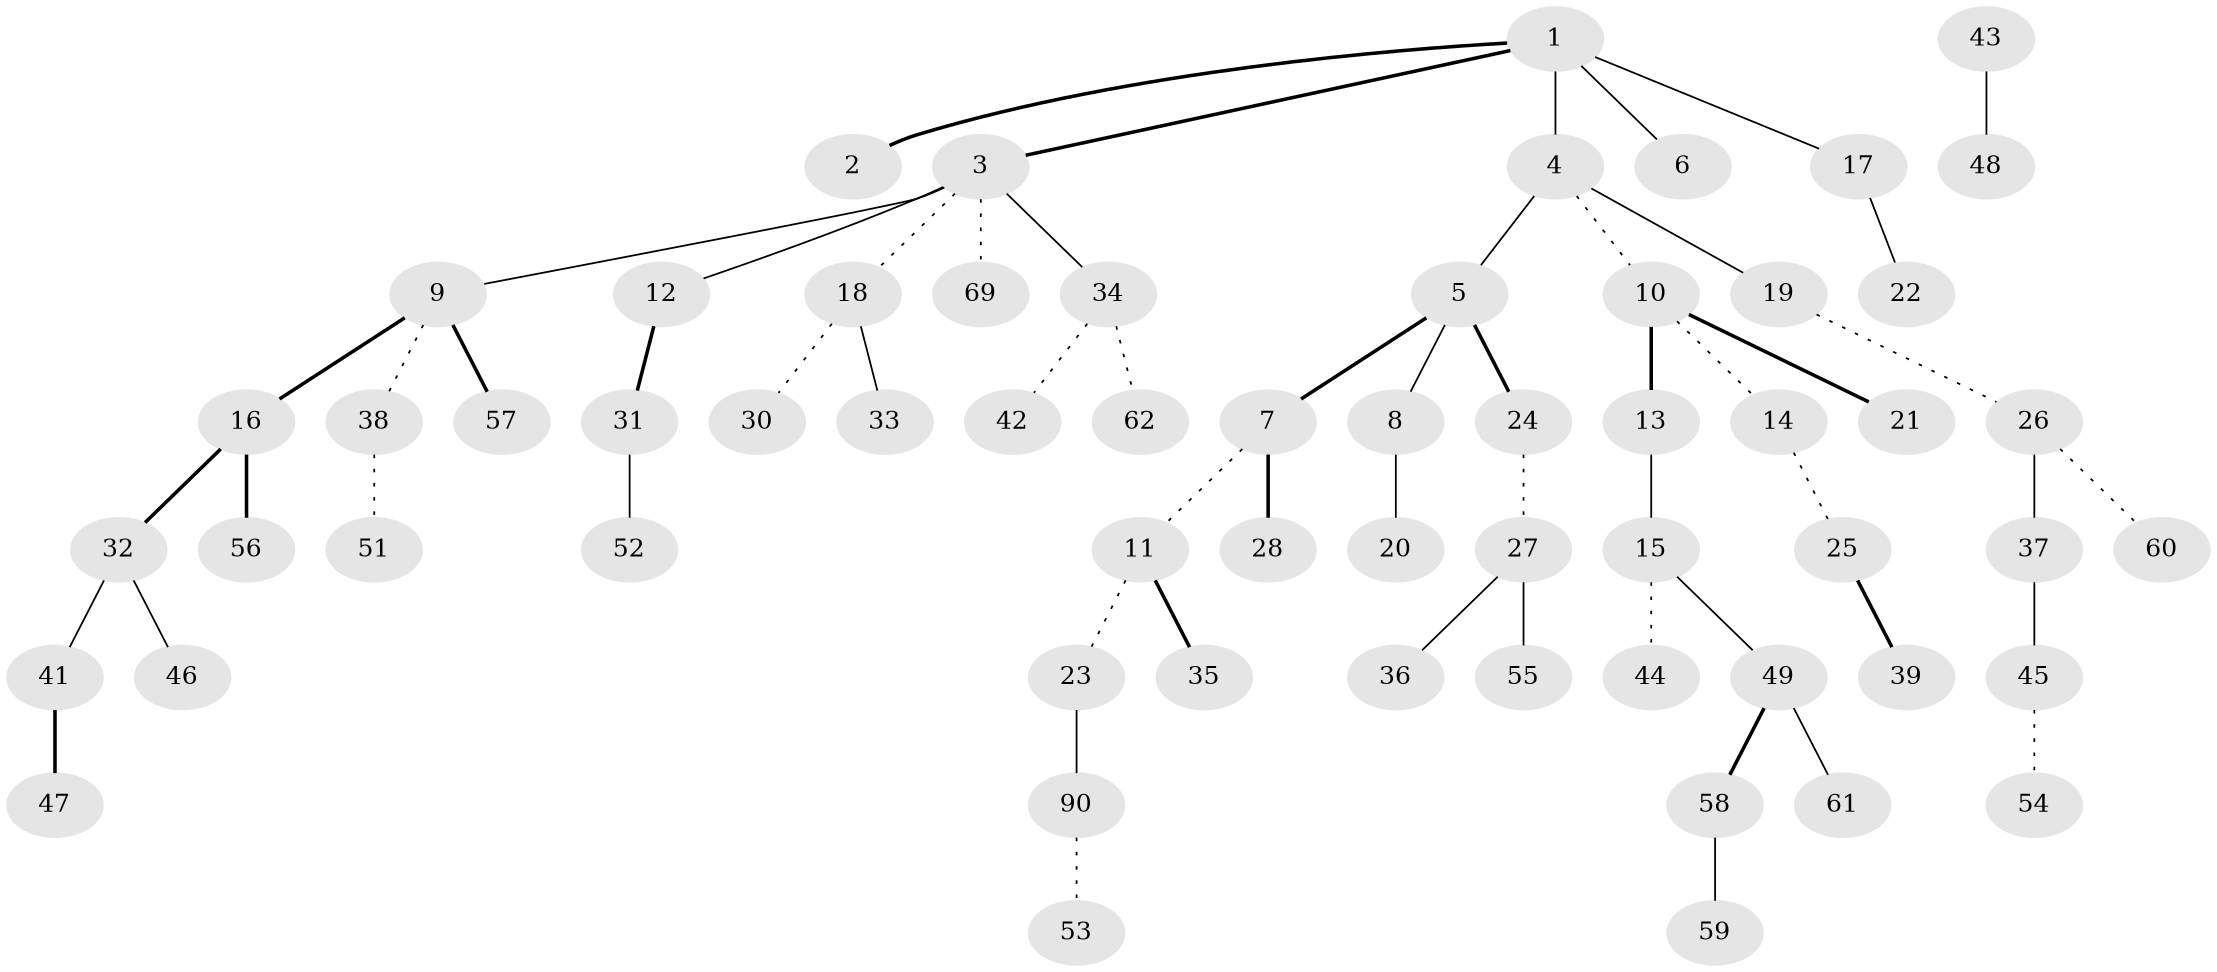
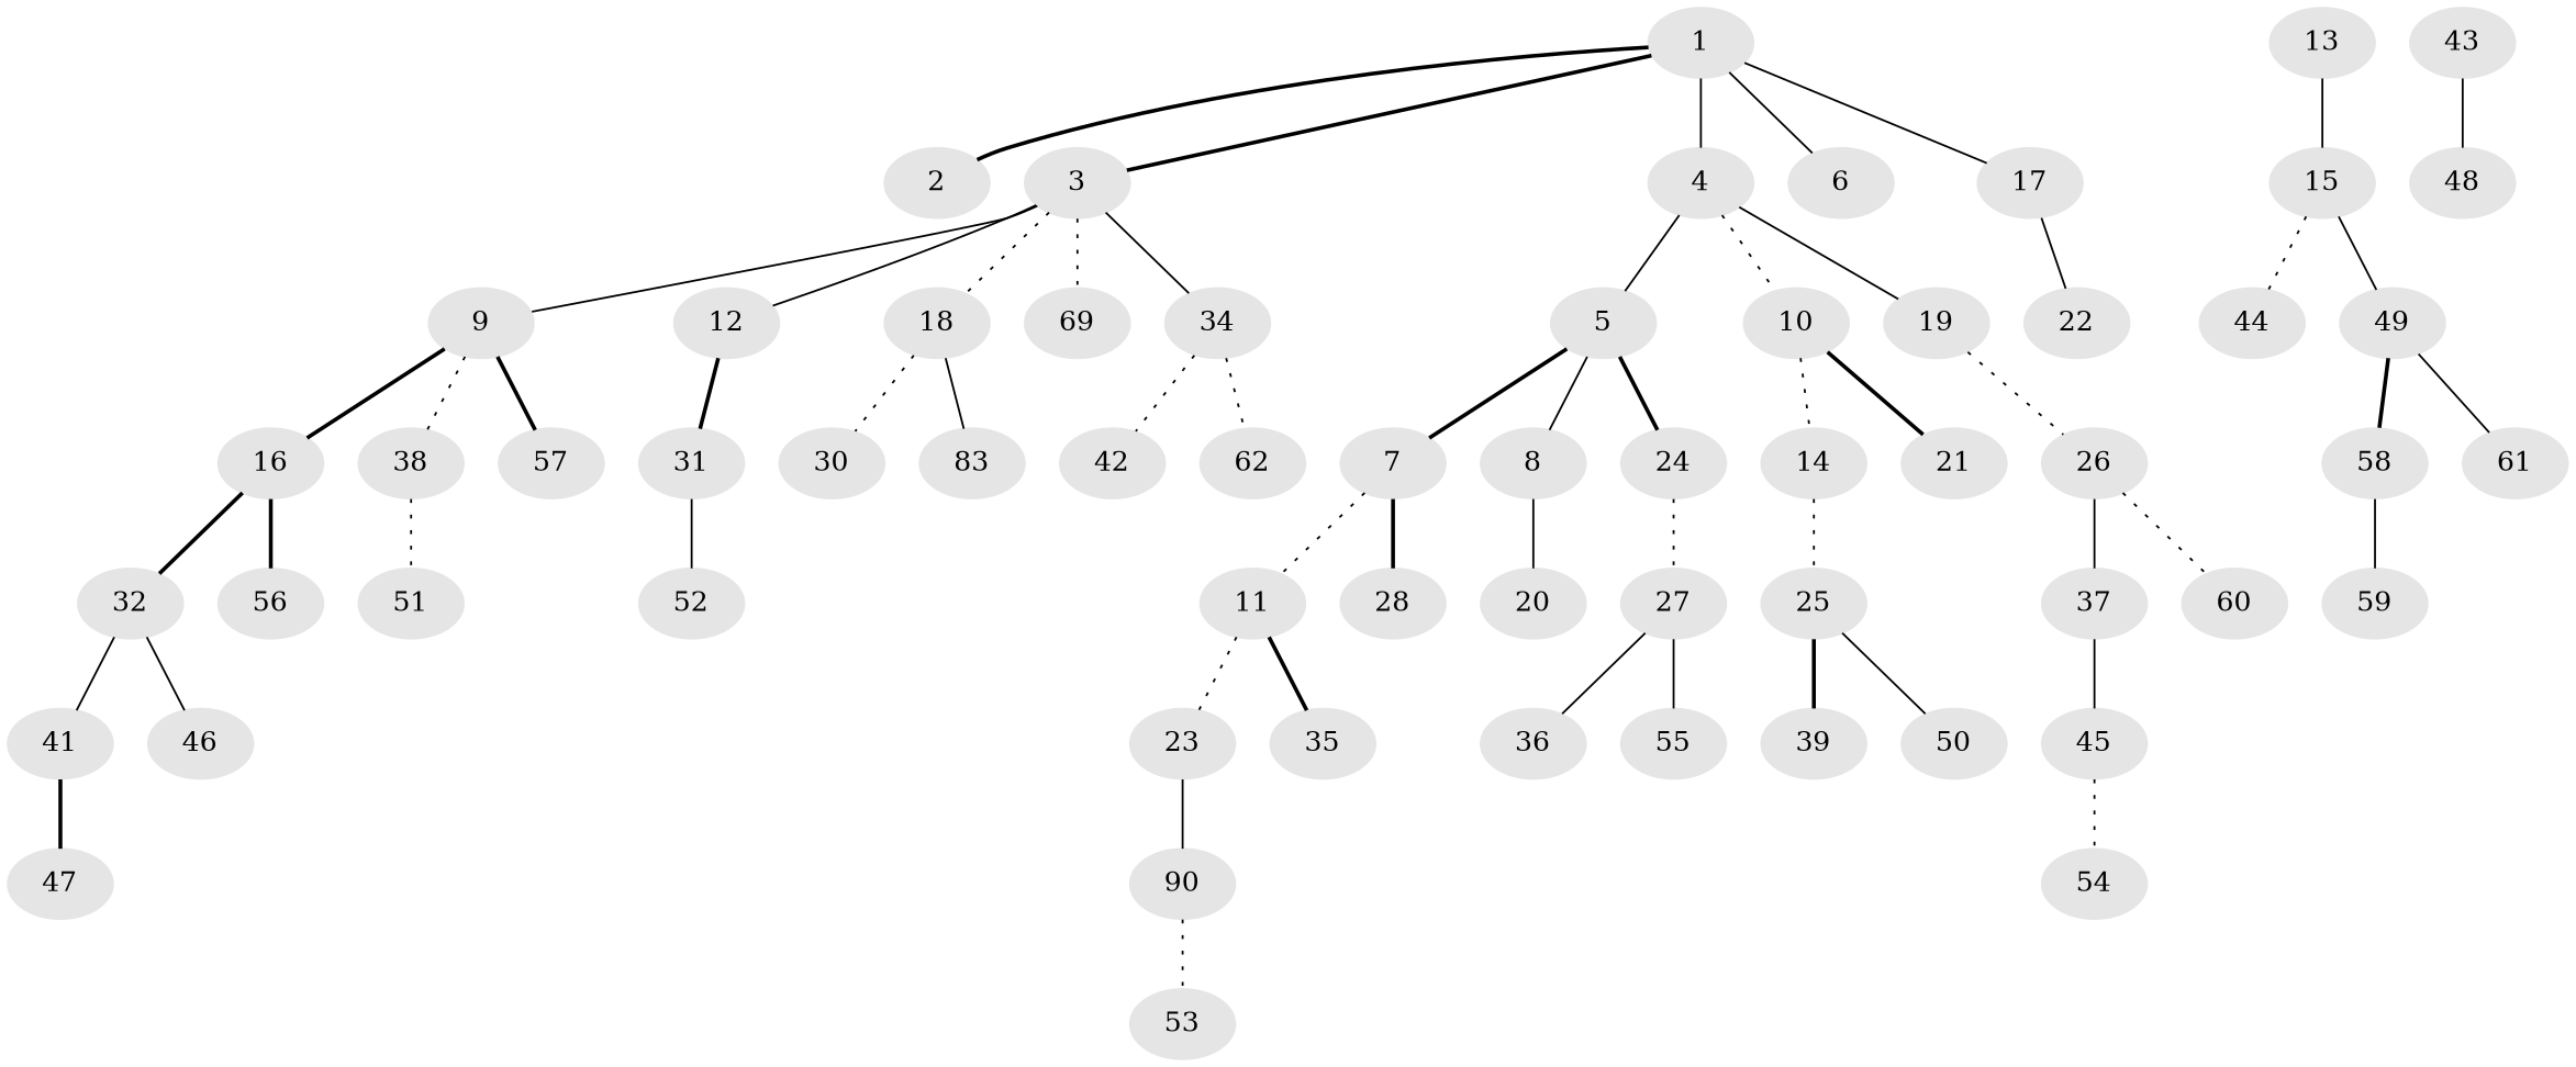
  graph {
    node [color=gray90 style=filled]
    edge [style=solid]
    1
    2
    3
    4
    6
    17
    9
    12
    18
    n10 [label=69]
    34
    5
    10
    19
    22
    16
    38
    57
    31
    30
-   33
+   33 [label=83]
    42
    62
    7
    8
    24
    13
    14
    21
    26
    11
    28
    20
    27
    23
    35
    32
    56
    51
    15
    25
    n42 [label=90]
    52
    44
    49
    39
+   50
    58
    61
    41
    46
    37
    60
    53
    36
    55
    45
    47
    43
    48
    54
    59
    1 -- 2 [style=bold]
    1 -- 3 [style=bold]
    1 -- 4
    1 -- 6
    1 -- 17
    3 -- 9
    3 -- 12
    3 -- 18 [style=dotted]
    3 -- n10 [style=dotted]
    3 -- 34
    4 -- 5
    4 -- 10 [style=dotted]
    4 -- 19
    17 -- 22
    9 -- 16 [style=bold]
    9 -- 38 [style=dotted]
    9 -- 57 [style=bold]
    12 -- 31 [style=bold]
    18 -- 30 [style=dotted]
    18 -- 33
    34 -- 42 [style=dotted]
    34 -- 62 [style=dotted]
    5 -- 7 [style=bold]
    5 -- 8
    5 -- 24 [style=bold]
-   10 -- 13 [style=bold]
    10 -- 14 [style=dotted]
    10 -- 21 [style=bold]
    19 -- 26 [style=dotted]
    16 -- 32 [style=bold]
    16 -- 56 [style=bold]
    38 -- 51 [style=dotted]
    31 -- 52
    7 -- 11 [style=dotted]
    7 -- 28 [style=bold]
    8 -- 20
    24 -- 27 [style=dotted]
    13 -- 15
    14 -- 25 [style=dotted]
    26 -- 37
    26 -- 60 [style=dotted]
    11 -- 23 [style=dotted]
    11 -- 35 [style=bold]
    27 -- 36
    27 -- 55
    23 -- n42
    32 -- 41
    32 -- 46
    15 -- 44 [style=dotted]
    15 -- 49
    25 -- 39 [style=bold]
+   25 -- 50
    n42 -- 53 [style=dotted]
    49 -- 58 [style=bold]
    49 -- 61
    58 -- 59
    41 -- 47 [style=bold]
    37 -- 45
    45 -- 54 [style=dotted]
    43 -- 48
  }
